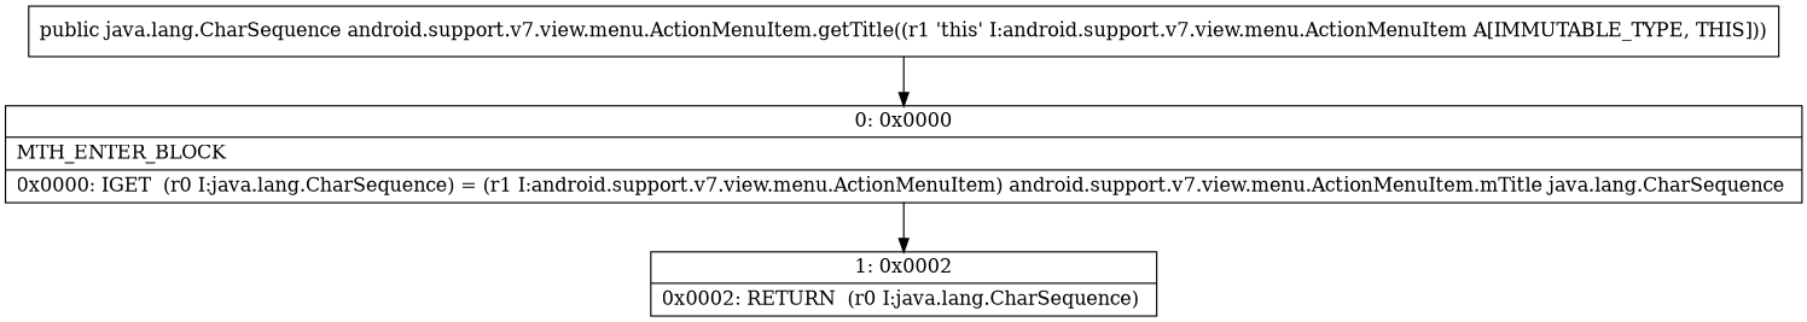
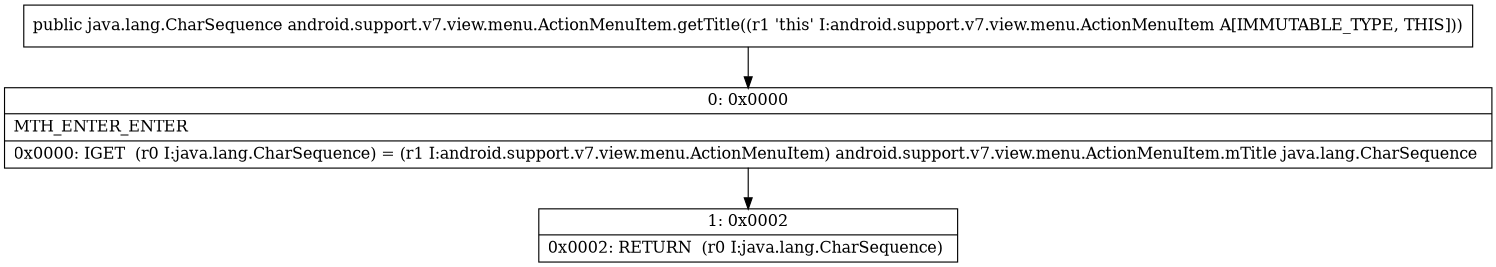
  digraph {
    node [shape=record]
-   n1 [label="{0\:\ 0x0000|MTH_ENTER_BLOCK\l|0x0000: IGET  (r0 I:java.lang.CharSequence) = (r1 I:android.support.v7.view.menu.ActionMenuItem) android.support.v7.view.menu.ActionMenuItem.mTitle java.lang.CharSequence \l}"]
+   n1 [label="{0\:\ 0x0000|MTH_ENTER_ENTER\l|0x0000: IGET  (r0 I:java.lang.CharSequence) = (r1 I:android.support.v7.view.menu.ActionMenuItem) android.support.v7.view.menu.ActionMenuItem.mTitle java.lang.CharSequence \l}"]
    n2 [label="{1\:\ 0x0002|0x0002: RETURN  (r0 I:java.lang.CharSequence) \l}"]
    n3 [label="{public java.lang.CharSequence android.support.v7.view.menu.ActionMenuItem.getTitle((r1 'this' I:android.support.v7.view.menu.ActionMenuItem A[IMMUTABLE_TYPE, THIS])) }"]
    n1 -> n2
    n3 -> n1
  }
